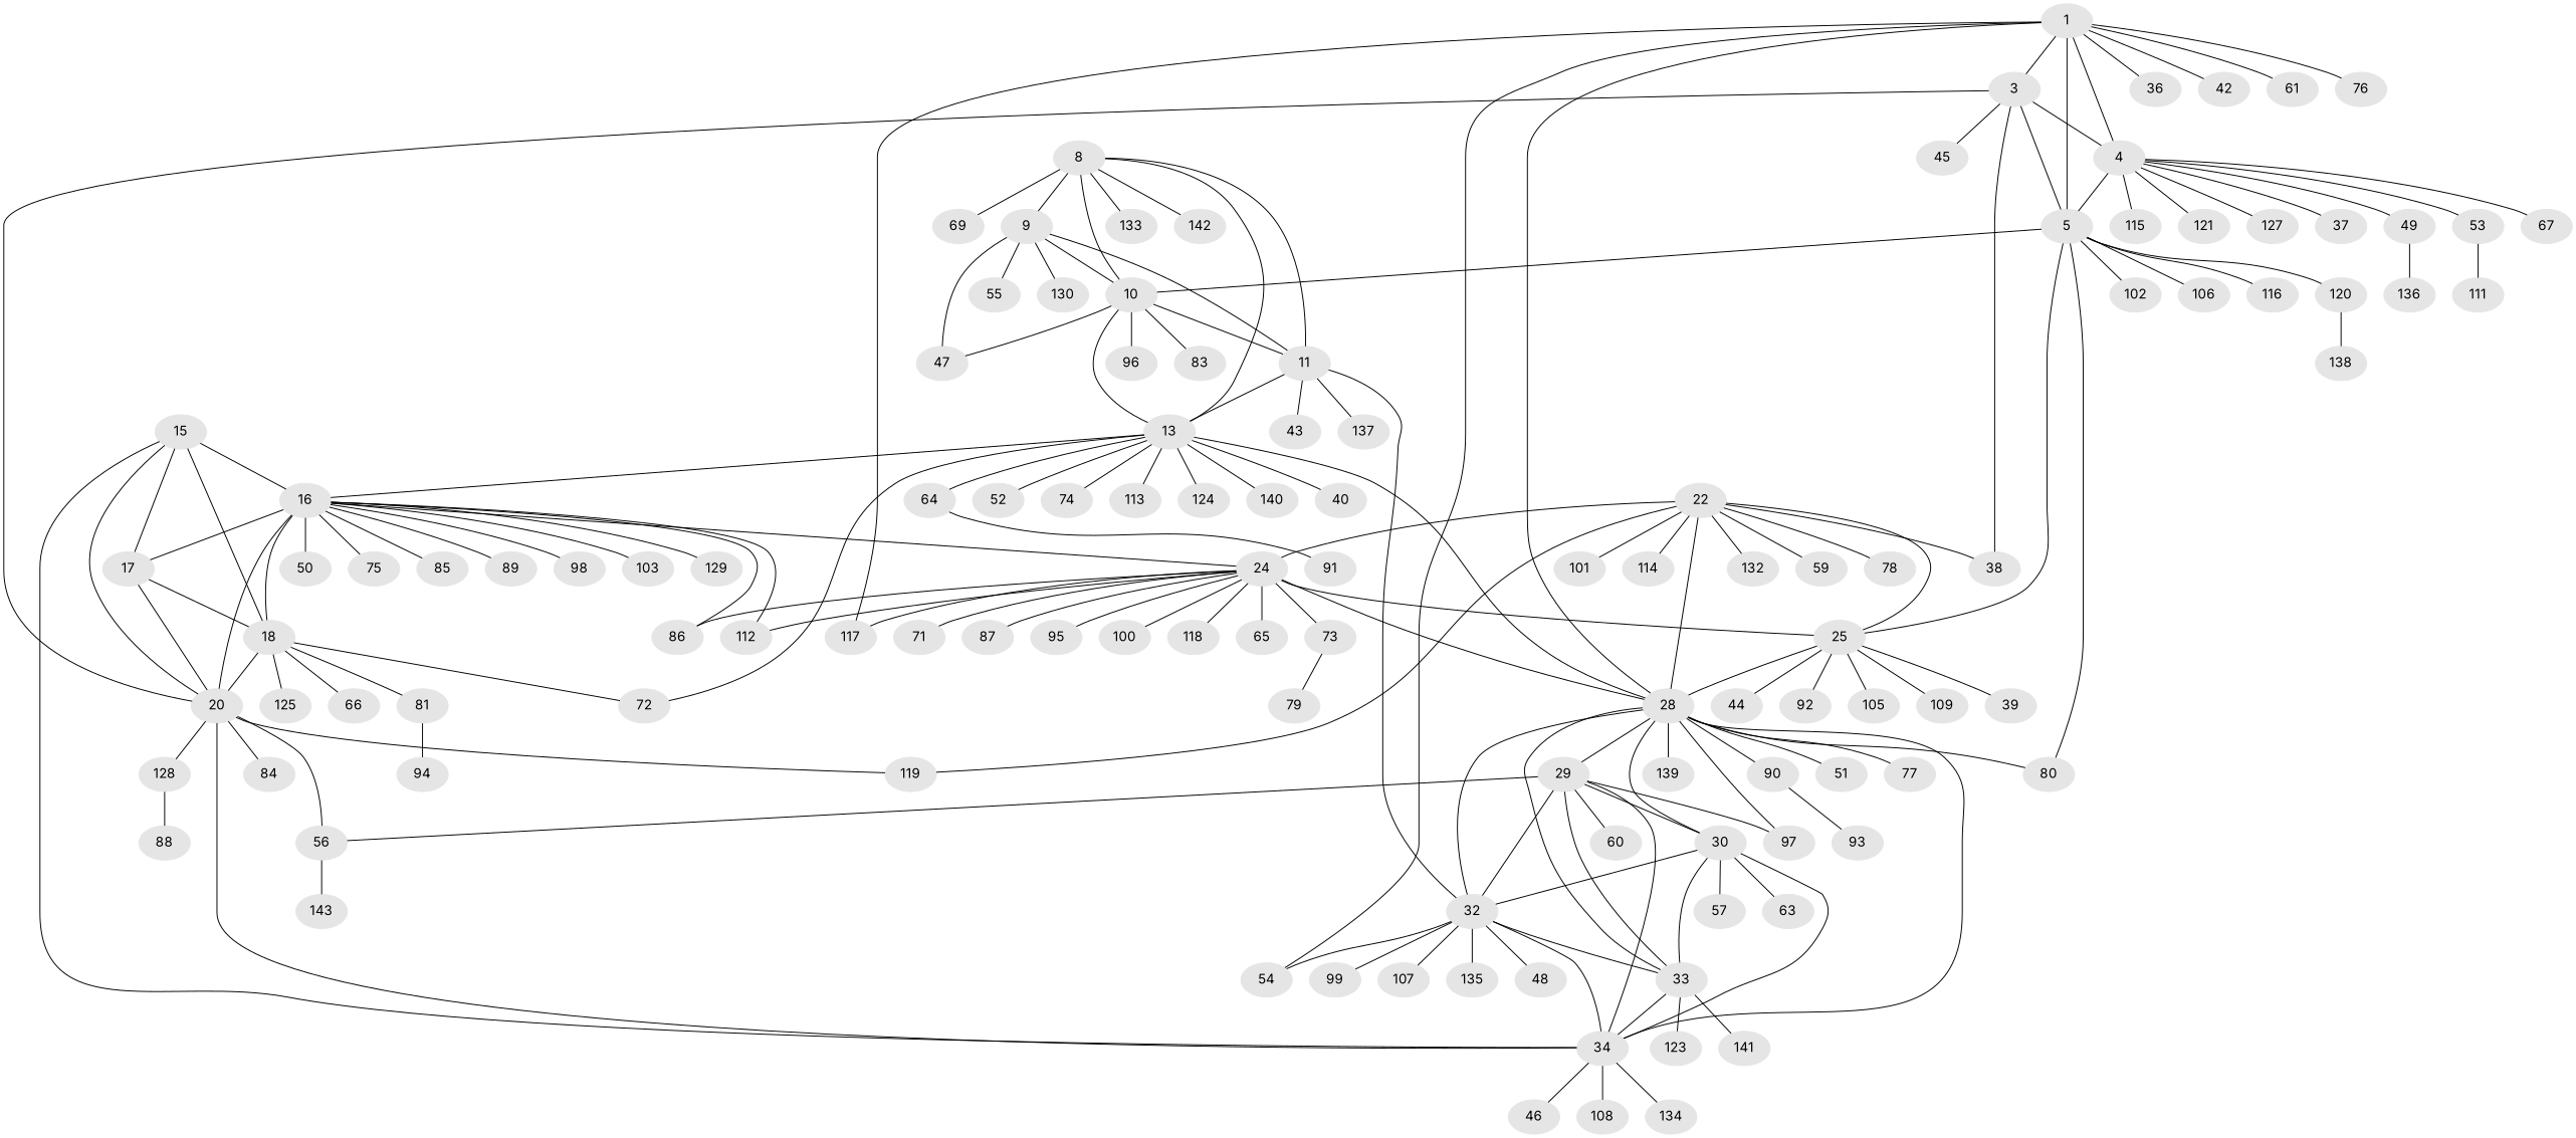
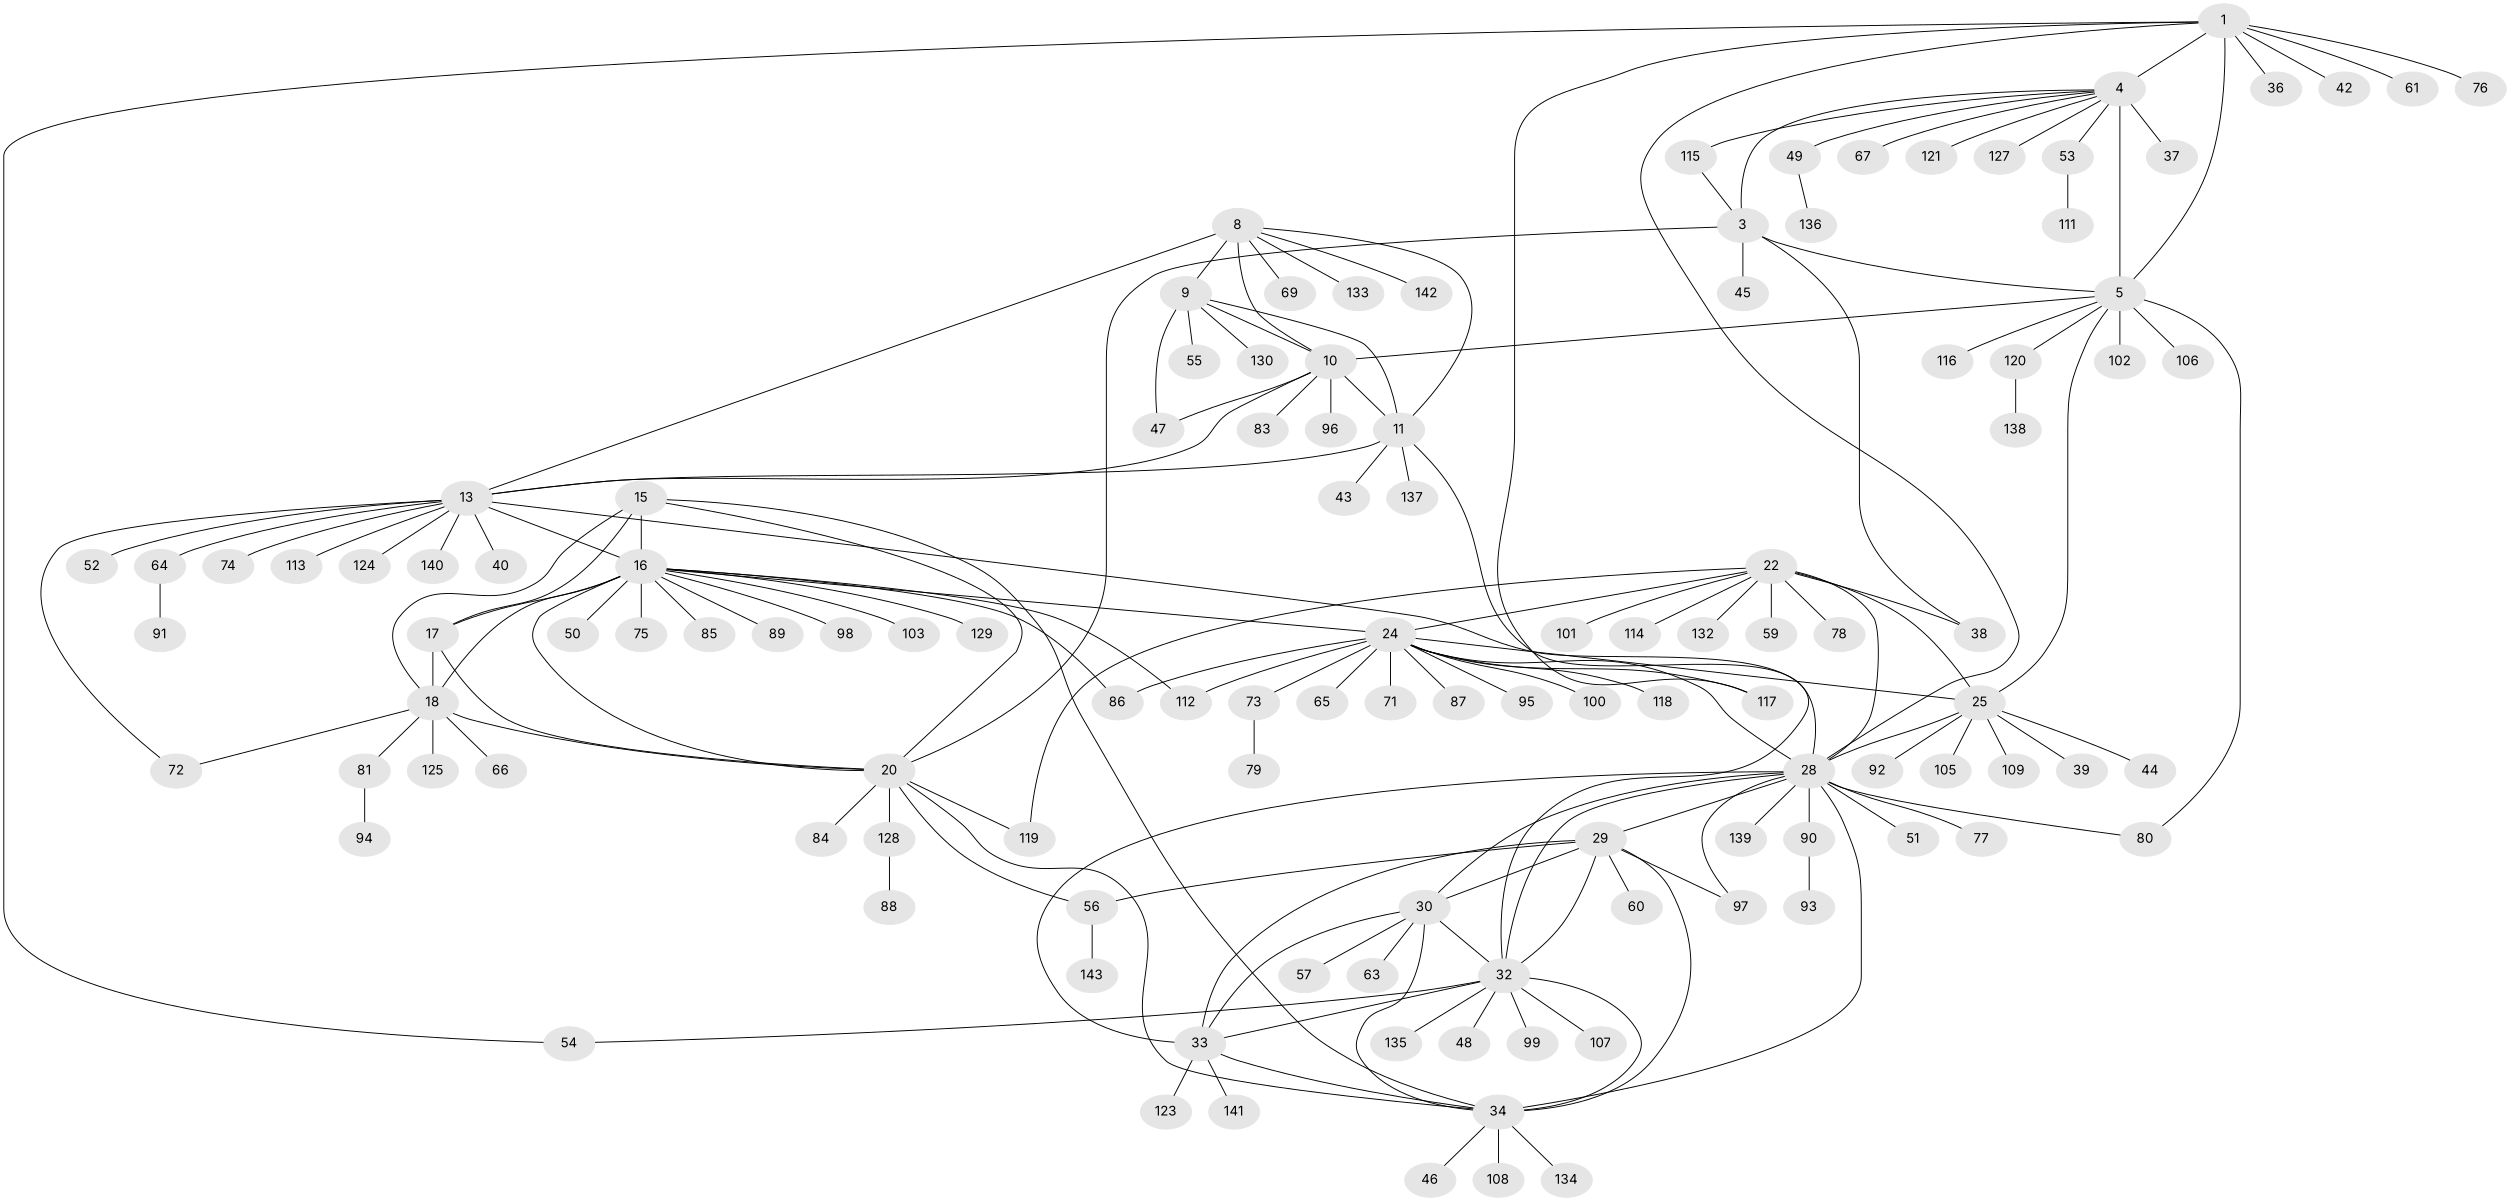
  graph {
    fontname=Inter
    node [color=gray90 fontname=Inter style=filled]
    edge [fontname=Inter]
    1 [super="+2"]
    3 [super="+122"]
    4 [super="+6"]
    5 [super="+7"]
    28 [super="+31"]
    36
    42
    54
    61
    76
    117
    20 [super="+82"]
    38
    45
    37
    49
    53
    67
    115
    121
    127
    10 [super="+126"]
    25 [super="+27"]
    80
    102
    106
    116
    120
    32 [super="+35"]
    34 [super="+68"]
    29 [super="+41"]
    30
    33 [super="+104"]
    51
    77
    90
    97
    139
    56
    84
    119
    128
    136
    111
    11 [super="+62"]
    13 [super="+70"]
    47
    83
    96
    39 [super="+58"]
    44
    92
    105
    109
    138
    8 [super="+12"]
    9 [super="+14"]
    69
    133
    142
    55
    130
    43
    137
    16 [super="+19"]
    40
    52
    64
    72
    74
    113
    124
    140
    48
    99
    107
    135
    17
    18 [super="+21"]
    24 [super="+26"]
    50 [super="+131"]
    75
    85
    86
    89
    98
    103
    112
    129
    91
    15 [super="+110"]
    66
    81
    125
    46
    108
    134
    65
    71
    73
    87
    95
    100
    118
    94
    143
    88
    22 [super="+23"]
    59
    78
    101
    114
    132
    79
    60
    57
    63
    123
    141 [super="+144"]
    93
-   1 -- 3 [weight=2]
+   115 -- 3 [weight=2]
    1 -- 4 [weight=4]
    1 -- 5 [weight=4]
    1 -- 28
    1 -- 36
    1 -- 42
    1 -- 54
    1 -- 61
    1 -- 76
    1 -- 117
    3 -- 4 [weight=2]
    3 -- 5 [weight=2]
    3 -- 20
    3 -- 38
    3 -- 45
    4 -- 5 [weight=4]
    4 -- 37
    4 -- 49
    4 -- 53
    4 -- 67
    4 -- 115
    4 -- 121
    4 -- 127
    5 -- 10
    5 -- 25
    5 -- 80
    5 -- 102
    5 -- 106
    5 -- 116
    5 -- 120
    28 -- 80
    28 -- 32 [weight=2]
    28 -- 34
    28 -- 29
    28 -- 30
    28 -- 33
    28 -- 51
    28 -- 77
    28 -- 90
    28 -- 97
    28 -- 139
    20 -- 34
    20 -- 56 [weight=2]
    20 -- 84
    20 -- 119
    20 -- 128
    49 -- 136
    53 -- 111
    10 -- 11
    10 -- 13
    10 -- 47
    10 -- 83
    10 -- 96
    25 -- 28 [weight=2]
    25 -- 39
    25 -- 44
    25 -- 92
    25 -- 105
    25 -- 109
    120 -- 138
    32 -- 54
    32 -- 34 [weight=2]
    32 -- 33 [weight=2]
    32 -- 48
    32 -- 99
    32 -- 107
    32 -- 135
    34 -- 46
    34 -- 108
    34 -- 134
    29 -- 32 [weight=2]
    29 -- 34
    29 -- 30
    29 -- 33
    29 -- 97
    29 -- 56
    29 -- 60
    30 -- 32 [weight=2]
    30 -- 34
    30 -- 33
    30 -- 57
    30 -- 63
    33 -- 34
    33 -- 123
    33 -- 141
    90 -- 93
    56 -- 143
    128 -- 88
    11 -- 32
    11 -- 13
    11 -- 43
    11 -- 137
    13 -- 28
    13 -- 16
    13 -- 40
    13 -- 52
    13 -- 64
    13 -- 72
    13 -- 74
    13 -- 113
    13 -- 124
    13 -- 140
    8 -- 10 [weight=2]
    8 -- 11 [weight=2]
    8 -- 13 [weight=2]
    8 -- 9 [weight=4]
    8 -- 69
    8 -- 133
    8 -- 142
    9 -- 10 [weight=2]
    9 -- 11 [weight=2]
    9 -- 47 [weight=2]
    9 -- 55
    9 -- 130
    16 -- 20 [weight=2]
    16 -- 17 [weight=2]
    16 -- 18 [weight=4]
    16 -- 24
    16 -- 50
    16 -- 75
    16 -- 85
    16 -- 86
    16 -- 89
    16 -- 98
    16 -- 103
    16 -- 112
    16 -- 129
    64 -- 91
    17 -- 20
    17 -- 18 [weight=2]
    18 -- 20 [weight=2]
    18 -- 72
    18 -- 66
    18 -- 81
    18 -- 125
    24 -- 28 [weight=2]
    24 -- 117
    24 -- 25 [weight=4]
    24 -- 86
    24 -- 112
    24 -- 65
    24 -- 71
    24 -- 73
    24 -- 87
    24 -- 95
    24 -- 100
    24 -- 118
    15 -- 20
    15 -- 34
    15 -- 16 [weight=2]
    15 -- 17
    15 -- 18 [weight=2]
    81 -- 94
    73 -- 79
    22 -- 28 [weight=2]
    22 -- 38
    22 -- 25 [weight=4]
    22 -- 119
    22 -- 24 [weight=4]
    22 -- 59
    22 -- 78
    22 -- 101
    22 -- 114
    22 -- 132
  }
